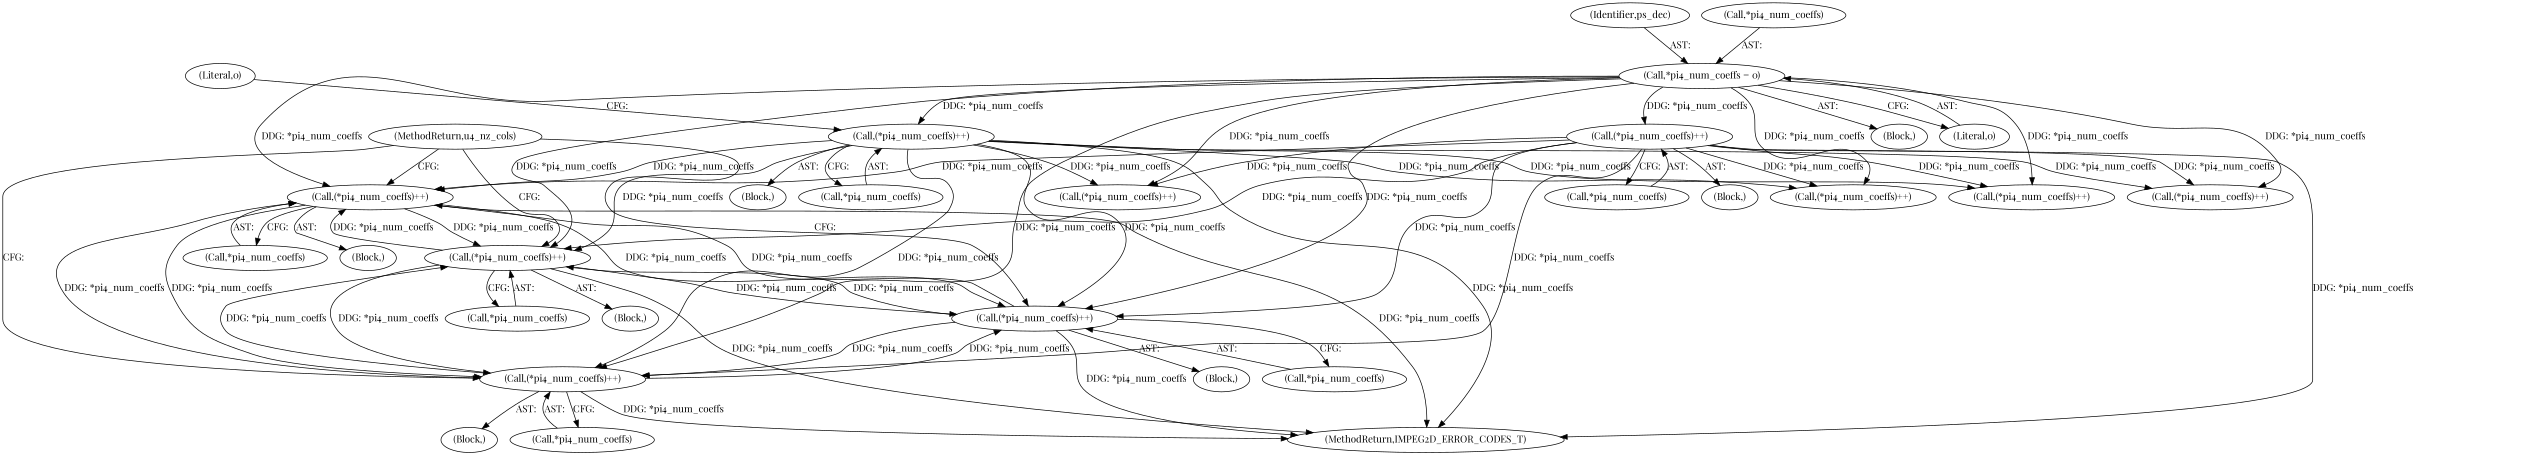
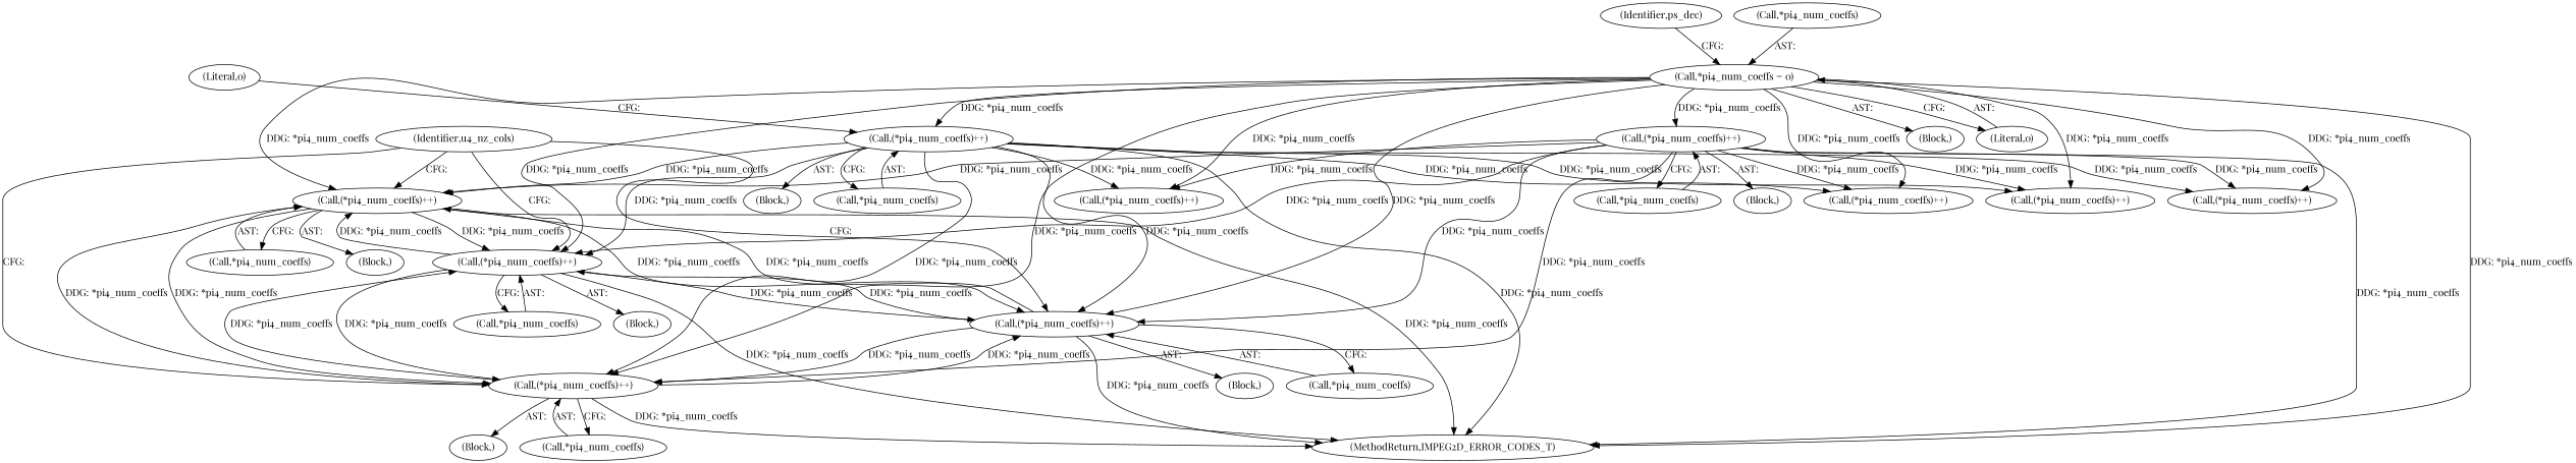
  digraph {
    fontname="Playfair Display"
    node [fontname="Playfair Display"]
    edge [fontname="Playfair Display"]
    n1 [label="(Call,(*pi4_num_coeffs)++)"]
    n2 [label="(Call,(*pi4_num_coeffs)++)"]
    n3 [label="(Call,(*pi4_num_coeffs)++)"]
    n4 [label="(Call,(*pi4_num_coeffs)++)"]
    n5 [label="(Call,*pi4_num_coeffs)"]
    n6 [label="(MethodReturn,IMPEG2D_ERROR_CODES_T)"]
    n7 [label="(Block,)"]
    n8 [label="(Block,)"]
    n9 [label="(Call,*pi4_num_coeffs)"]
    n10 [label="(Block,)"]
    n11 [label="(Call,*pi4_num_coeffs)"]
    n12 [label="(Call,*pi4_num_coeffs)"]
    n13 [label="(Block,)"]
    n14 [label="(Call,*pi4_num_coeffs = 0)"]
    n15 [label="(Call,(*pi4_num_coeffs)++)"]
    n16 [label="(Call,(*pi4_num_coeffs)++)"]
    n17 [label="(Block,)"]
    n18 [label="(Call,(*pi4_num_coeffs)++)"]
    n19 [label="(Call,(*pi4_num_coeffs)++)"]
    n20 [label="(Call,(*pi4_num_coeffs)++)"]
    n21 [label="(Call,(*pi4_num_coeffs)++)"]
    n22 [label="(Literal,0)"]
    n23 [label="(Call,*pi4_num_coeffs)"]
    n24 [label="(Block,)"]
    n25 [label="(Block,)"]
    n26 [label="(Call,*pi4_num_coeffs)"]
-   n27 [label="(MethodReturn,u4_nz_cols)"]
+   n27 [label="(Identifier,u4_nz_cols)"]
    n28 [label="(Identifier,ps_dec)"]
    n29 [label="(Literal,0)"]
    n30 [label="(Call,*pi4_num_coeffs)"]
    n1 -> n2 [label="DDG: *pi4_num_coeffs"]
    n1 -> n3 [label="DDG: *pi4_num_coeffs"]
    n1 -> n4 [label="DDG: *pi4_num_coeffs"]
    n1 -> n5 [label="CFG: "]
    n1 -> n6 [label="DDG: *pi4_num_coeffs"]
    n1 -> n7 [label="AST: "]
    n2 -> n1 [label="DDG: *pi4_num_coeffs"]
    n2 -> n3 [label="DDG: *pi4_num_coeffs"]
    n2 -> n4 [label="DDG: *pi4_num_coeffs"]
    n2 -> n6 [label="DDG: *pi4_num_coeffs"]
    n2 -> n8 [label="AST: "]
    n2 -> n9 [label="CFG: "]
    n3 -> n1 [label="DDG: *pi4_num_coeffs"]
    n3 -> n2 [label="DDG: *pi4_num_coeffs"]
    n3 -> n4 [label="DDG: *pi4_num_coeffs"]
    n3 -> n6 [label="DDG: *pi4_num_coeffs"]
    n3 -> n10 [label="AST: "]
    n3 -> n11 [label="CFG: "]
    n4 -> n1 [label="DDG: *pi4_num_coeffs"]
    n4 -> n2 [label="DDG: *pi4_num_coeffs"]
    n4 -> n3 [label="DDG: *pi4_num_coeffs"]
    n4 -> n6 [label="DDG: *pi4_num_coeffs"]
    n4 -> n12 [label="CFG: "]
    n4 -> n13 [label="AST: "]
    n5 -> n1 [label="AST: "]
    n9 -> n2 [label="AST: "]
    n11 -> n3 [label="AST: "]
    n12 -> n4 [label="AST: "]
    n14 -> n1 [label="DDG: *pi4_num_coeffs"]
    n14 -> n2 [label="DDG: *pi4_num_coeffs"]
    n14 -> n3 [label="DDG: *pi4_num_coeffs"]
    n14 -> n4 [label="DDG: *pi4_num_coeffs"]
+   n14 -> n6 [label="DDG: *pi4_num_coeffs"]
    n14 -> n15 [label="DDG: *pi4_num_coeffs"]
    n14 -> n16 [label="DDG: *pi4_num_coeffs"]
    n14 -> n17 [label="AST: "]
    n14 -> n18 [label="DDG: *pi4_num_coeffs"]
    n14 -> n19 [label="DDG: *pi4_num_coeffs"]
    n14 -> n20 [label="DDG: *pi4_num_coeffs"]
    n14 -> n21 [label="DDG: *pi4_num_coeffs"]
    n14 -> n22 [label="CFG: "]
    n15 -> n1 [label="DDG: *pi4_num_coeffs"]
    n15 -> n2 [label="DDG: *pi4_num_coeffs"]
    n15 -> n3 [label="DDG: *pi4_num_coeffs"]
    n15 -> n4 [label="DDG: *pi4_num_coeffs"]
    n15 -> n6 [label="DDG: *pi4_num_coeffs"]
    n15 -> n18 [label="DDG: *pi4_num_coeffs"]
    n15 -> n19 [label="DDG: *pi4_num_coeffs"]
    n15 -> n20 [label="DDG: *pi4_num_coeffs"]
    n15 -> n21 [label="DDG: *pi4_num_coeffs"]
    n15 -> n23 [label="CFG: "]
    n15 -> n24 [label="AST: "]
    n16 -> n1 [label="DDG: *pi4_num_coeffs"]
    n16 -> n2 [label="DDG: *pi4_num_coeffs"]
    n16 -> n3 [label="DDG: *pi4_num_coeffs"]
    n16 -> n4 [label="DDG: *pi4_num_coeffs"]
    n16 -> n6 [label="DDG: *pi4_num_coeffs"]
    n16 -> n18 [label="DDG: *pi4_num_coeffs"]
    n16 -> n19 [label="DDG: *pi4_num_coeffs"]
    n16 -> n20 [label="DDG: *pi4_num_coeffs"]
    n16 -> n21 [label="DDG: *pi4_num_coeffs"]
    n16 -> n25 [label="AST: "]
    n16 -> n26 [label="CFG: "]
    n22 -> n14 [label="AST: "]
    n23 -> n15 [label="AST: "]
    n26 -> n16 [label="AST: "]
    n27 -> n1 [label="CFG: "]
    n27 -> n2 [label="CFG: "]
    n27 -> n3 [label="CFG: "]
    n27 -> n4 [label="CFG: "]
-   n28 -> n14 [label="AST: "]
+   n28 -> n14 [label="CFG: "]
    n29 -> n16 [label="CFG: "]
    n30 -> n14 [label="AST: "]
  }
